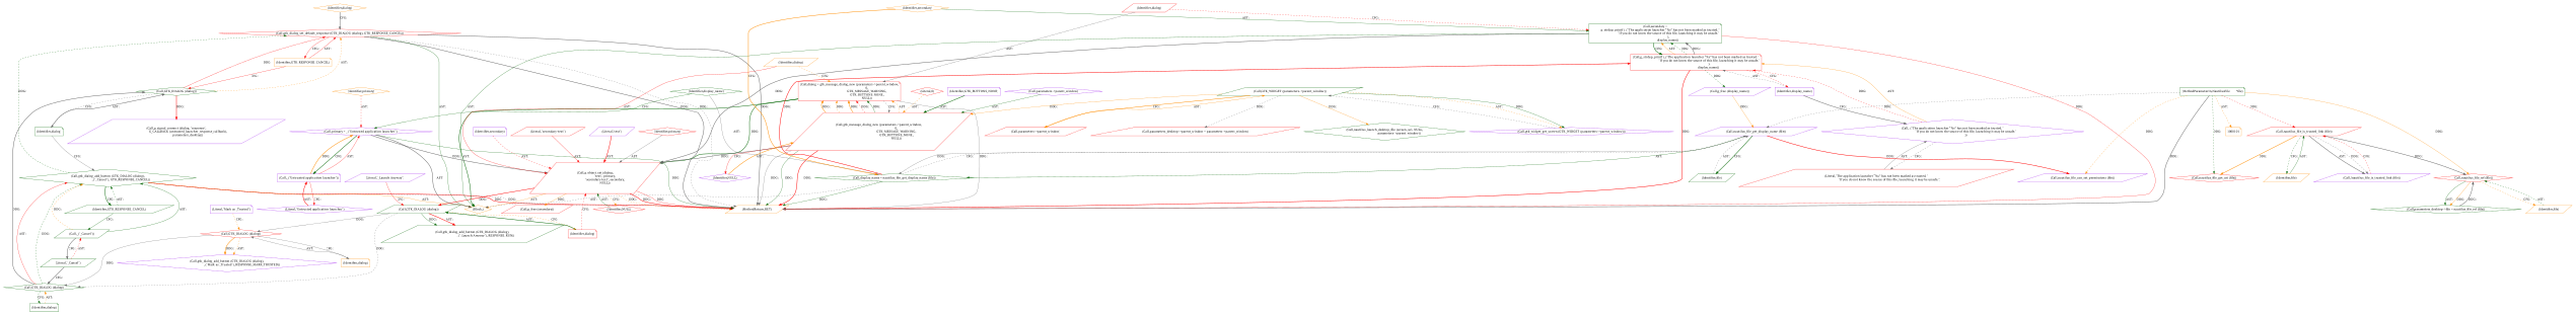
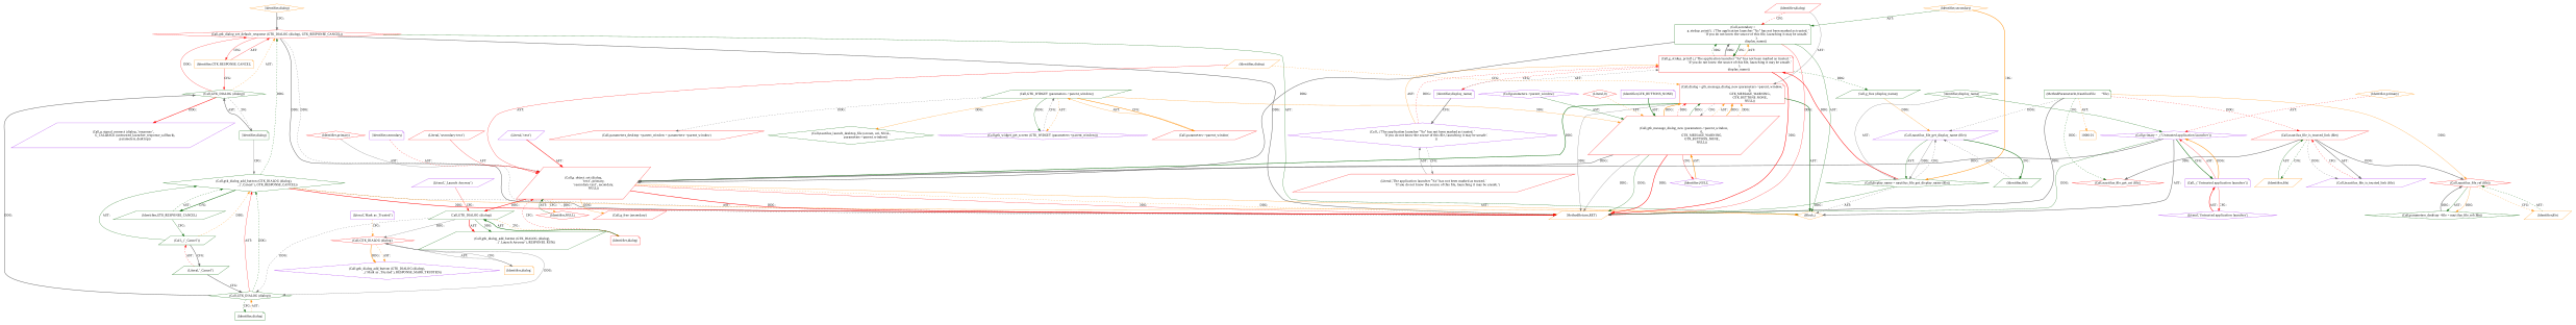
  digraph {
    fontname="PT Serif"
    node [color=red fontname="PT Serif" shape=parallelogram]
    edge [color=gray40 fontname="PT Serif" style=solid]
    n1 [label="(Call,gtk_dialog_set_default_response (GTK_DIALOG (dialog), GTK_RESPONSE_CANCEL))" shape=diamond]
    n2 [color=darkorange label="(Identifier,GTK_RESPONSE_CANCEL)" shape=note]
    n3 [color=darkorange label="(MethodReturn,RET)"]
    n4 [color=darkorange label="(Block,)" shape=diamond]
    n5 [color=darkgreen label="(Call,GTK_DIALOG (dialog))" shape=diamond]
    n6 [color=darkgreen label="(Identifier,dialog)" shape=note]
    n7 [color=purple label="(Call,g_signal_connect (dialog, \"response\",\n                           G_CALLBACK (untrusted_launcher_response_callback),\n                           parameters_desktop))"]
    n8 [color=darkgreen label="(Call,gtk_dialog_add_button (GTK_DIALOG (dialog),\n                               _(\"_Cancel\"), GTK_RESPONSE_CANCEL))" shape=diamond]
    n9 [color=darkgreen label="(Call,GTK_DIALOG (dialog))" shape=diamond]
    n10 [color=darkgreen label="(Identifier,dialog)" shape=note]
    n11 [color=darkgreen label="(Identifier,GTK_RESPONSE_CANCEL)"]
    n12 [label="(Call,GTK_DIALOG (dialog))" shape=diamond]
    n13 [color=purple label="(Call,gtk_dialog_add_button (GTK_DIALOG (dialog),\n                                   _(\"Mark as _Trusted\"), RESPONSE_MARK_TRUSTED))" shape=diamond]
    n14 [color=darkorange label="(Identifier,dialog)" shape=note]
    n15 [color=darkgreen label="(Call,GTK_DIALOG (dialog))"]
    n16 [color=darkgreen label="(Call,gtk_dialog_add_button (GTK_DIALOG (dialog),\n                               _(\"_Launch Anyway\"), RESPONSE_RUN))"]
    n17 [label="(Identifier,dialog)" shape=note]
    n18 [label="(Call,g_object_set (dialog,\n                       \"text\", primary,\n                       \"secondary-text\", secondary,\n                       NULL))"]
    n19 [label="(Identifier,NULL)" shape=diamond]
    n20 [label="(Call,g_free (secondary))"]
    n21 [label="(Call,dialog = gtk_message_dialog_new (parameters->parent_window,\n                                         0,\n                                         GTK_MESSAGE_WARNING,\n                                         GTK_BUTTONS_NONE,\n                                         NULL))" shape=note]
    n22 [label="(Call,gtk_message_dialog_new (parameters->parent_window,\n                                         0,\n                                         GTK_MESSAGE_WARNING,\n                                         GTK_BUTTONS_NONE,\n                                         NULL))"]
    n23 [color=purple label="(Identifier,NULL)" shape=diamond]
    n24 [color=darkgreen label="(Call,GTK_WIDGET (parameters->parent_window))"]
    n25 [label="(Call,parameters->parent_window)"]
    n26 [label="(Call,parameters_desktop->parent_window = parameters->parent_window)"]
    n27 [color=darkgreen label="(Call,nautilus_launch_desktop_file (screen, uri, NULL,\n                                  parameters->parent_window))" shape=diamond]
    n28 [color=purple label="(Call,gtk_widget_get_screen (GTK_WIDGET (parameters->parent_window)))" shape=diamond]
    n29 [color=purple label="(Call,primary = _(\"Untrusted application launcher\"))" shape=diamond]
    n30 [color=purple label="(Call,_(\"Untrusted application launcher\"))" shape=note]
    n31 [color=purple label="(Literal,\"Untrusted application launcher\")" shape=diamond]
    n32 [color=darkgreen label="(Call,secondary =\n            g_strdup_printf (_(\"The application launcher “%s” has not been marked as trusted. \"\n                               \"If you do not know the source of this file, launching it may be unsafe.\"\n                               ),\n                             display_name))" shape=note]
    n33 [label="(Call,g_strdup_printf (_(\"The application launcher “%s” has not been marked as trusted. \"\n                               \"If you do not know the source of this file, launching it may be unsafe.\"\n                               ),\n                             display_name))" shape=note]
-   n34 [color=purple label="(Call,g_free (display_name))"]
+   n34 [color=darkgreen label="(Call,g_free (display_name))"]
    n35 [color=purple label="(Identifier,display_name)" shape=note]
    n36 [color=purple label="(Call,nautilus_file_get_display_name (file))"]
    n37 [color=purple label="(Call,_(\"The application launcher “%s” has not been marked as trusted. \"\n                               \"If you do not know the source of this file, launching it may be unsafe.\"\n                               ))" shape=diamond]
    n38 [label="(Literal,\"The application launcher “%s” has not been marked as trusted. \"\n                               \"If you do not know the source of this file, launching it may be unsafe.\")"]
    n39 [color=darkgreen label="(Call,display_name = nautilus_file_get_display_name (file))" shape=diamond]
-   n40 [color=purple label="(Call,nautilus_file_can_set_permissions (file))"]
    n41 [color=darkgreen label="(Identifier,file)"]
    n42 [label="(Call,nautilus_file_ref (file))" shape=diamond]
    n43 [color=darkorange label="(Identifier,file)"]
    n44 [color=darkgreen label="(Call,parameters_desktop->file = nautilus_file_ref (file))" shape=diamond]
    n45 [label="(Call,nautilus_file_is_trusted_link (file))"]
    n46 [label="(Call,nautilus_file_get_uri (file))" shape=diamond]
    n47 [color=darkorange label="(Identifier,file)"]
    n48 [color=purple label="(Call,!nautilus_file_is_trusted_link (file))"]
    n49 [color=darkgreen label="(MethodParameterIn,NautilusFile       *file)" shape=note]
    1000101 [color=darkorange shape=note]
    n51 [color=darkgreen label="(Call,_(\"_Cancel\"))"]
    n52 [color=darkgreen label="(Literal,\"_Cancel\")"]
    n53 [color=purple label="(Literal,\"_Launch Anyway\")"]
    n54 [color=purple label="(Call,parameters->parent_window)" shape=diamond]
    n55 [color=darkorange label="(Identifier,primary)" shape=diamond]
    n56 [color=purple label="(Literal,\"text\")"]
    n57 [label="(Identifier,primary)" shape=diamond]
    n58 [color=darkgreen label="(Identifier,display_name)" shape=diamond]
    n59 [color=darkorange label="(Identifier,secondary)" shape=diamond]
    n60 [color=purple label="(Literal,\"Mark as _Trusted\")" shape=note]
    n61 [color=purple label="(Identifier,secondary)" shape=note]
    n62 [label="(Identifier,dialog)"]
    n63 [label="(Literal,0)" shape=diamond]
    n64 [color=darkorange label="(Identifier,dialog)" shape=diamond]
    n65 [label="(Literal,\"secondary-text\")"]
    n66 [color=darkorange label="(Identifier,dialog)"]
    n67 [color=purple label="(Identifier,GTK_BUTTONS_NONE)" shape=note]
    n1 -> n2 [color=red label="CFG: "]
    n1 -> n3 [label="DDG: " style=bold]
    n1 -> n3 [label="DDG: " style=bold]
    n1 -> n3 [label="DDG: " style=dashed]
    n1 -> n4 [color=darkgreen label="AST: "]
    n2 -> n1 [color=red label="AST: "]
    n2 -> n5 [color=red label="CFG: "]
    n5 -> n1 [color=darkorange label="AST: " style=dashed]
    n5 -> n1 [color=red label="DDG: "]
    n5 -> n6 [label="CFG: " style=dashed]
    n5 -> n7 [color=red label="DDG: " style=bold]
    n6 -> n5 [label="AST: " style=bold]
    n6 -> n8 [label="CFG: "]
    n8 -> n1 [color=darkgreen label="DDG: " style=dashed]
    n8 -> n3 [color=red label="DDG: " style=bold]
    n8 -> n3 [label="DDG: " style=dashed]
    n8 -> n4 [color=darkorange label="AST: "]
    n8 -> n11 [color=darkgreen label="CFG: " style=bold]
    n9 -> n5 [label="DDG: " style=bold]
    n9 -> n8 [color=red label="AST: "]
    n9 -> n8 [color=darkgreen label="DDG: " style=dashed]
    n9 -> n10 [color=darkgreen label="CFG: " style=dashed]
    n10 -> n9 [color=darkorange label="AST: " style=dashed]
    n11 -> n8 [color=darkgreen label="AST: " style=dashed]
    n11 -> n51 [color=darkgreen label="CFG: "]
    n12 -> n9 [label="DDG: "]
    n12 -> n13 [color=darkorange label="AST: " style=dashed]
    n12 -> n13 [color=darkorange label="DDG: " style=bold]
    n12 -> n14 [label="CFG: "]
    n14 -> n12 [label="AST: "]
    n15 -> n9 [label="DDG: " style=dashed]
    n15 -> n12 [label="DDG: "]
    n15 -> n16 [color=red label="AST: " style=bold]
    n15 -> n16 [color=darkgreen label="DDG: "]
    n15 -> n17 [color=darkorange label="CFG: " style=dashed]
    n17 -> n15 [color=darkgreen label="AST: " style=bold]
    n17 -> n18 [color=red label="CFG: " style=dashed]
    n18 -> n3 [color=darkorange label="DDG: " style=dashed]
    n18 -> n3 [color=red label="DDG: " style=bold]
    n18 -> n3 [color=red label="DDG: "]
    n18 -> n4 [color=darkorange label="AST: "]
    n18 -> n15 [color=red label="DDG: " style=bold]
    n18 -> n19 [color=darkorange label="CFG: " style=dashed]
    n18 -> n20 [color=darkorange label="DDG: "]
    n19 -> n18 [color=darkgreen label="AST: "]
    n21 -> n3 [label="DDG: "]
    n21 -> n4 [color=darkgreen label="AST: " style=bold]
    n21 -> n18 [color=darkgreen label="DDG: " style=bold]
    n21 -> n22 [label="CFG: " style=dashed]
    n22 -> n3 [color=red label="DDG: " style=bold]
    n22 -> n3 [label="DDG: "]
    n22 -> n3 [color=darkgreen label="DDG: "]
    n22 -> n18 [label="DDG: " style=bold]
    n22 -> n21 [color=darkorange label="AST: " style=dashed]
    n22 -> n21 [color=darkorange label="DDG: " style=bold]
    n22 -> n21 [color=darkorange label="DDG: " style=dashed]
    n22 -> n21 [color=darkorange label="DDG: " style=bold]
    n22 -> n21 [color=red label="DDG: " style=dashed]
    n22 -> n21 [color=darkgreen label="DDG: "]
    n22 -> n23 [color=red label="CFG: "]
    n23 -> n22 [color=darkorange label="AST: " style=bold]
    n24 -> n22 [color=darkorange label="DDG: "]
    n24 -> n25 [color=darkorange label="CFG: " style=bold]
    n24 -> n26 [label="DDG: " style=dashed]
    n24 -> n27 [color=darkorange label="DDG: "]
    n24 -> n28 [color=darkorange label="AST: " style=dashed]
    n24 -> n28 [color=darkgreen label="DDG: "]
    n25 -> n24 [color=darkorange label="AST: "]
    n28 -> n24 [label="CFG: " style=dashed]
    n29 -> n3 [color=darkgreen label="DDG: "]
    n29 -> n4 [label="AST: " style=bold]
    n29 -> n18 [label="DDG: " style=bold]
    n29 -> n30 [color=darkgreen label="CFG: " style=bold]
    n30 -> n29 [color=red label="AST: "]
    n30 -> n29 [color=darkorange label="DDG: " style=bold]
    n30 -> n31 [color=red label="CFG: "]
    n31 -> n30 [color=red label="AST: " style=bold]
    n32 -> n3 [color=red label="DDG: "]
    n32 -> n4 [color=darkgreen label="AST: "]
    n32 -> n18 [label="DDG: " style=bold]
    n32 -> n33 [color=darkgreen label="CFG: " style=bold]
    n33 -> n3 [color=red label="DDG: " style=bold]
    n33 -> n32 [color=darkorange label="AST: "]
    n33 -> n32 [color=darkgreen label="DDG: " style=dashed]
    n33 -> n32 [label="DDG: " style=bold]
    n33 -> n34 [color=darkgreen label="DDG: " style=dashed]
    n33 -> n35 [color=red label="CFG: " style=dashed]
    n34 -> n36 [color=darkorange label="DDG: "]
    n35 -> n33 [label="AST: " style=dashed]
    n35 -> n37 [label="CFG: " style=bold]
    n36 -> n39 [color=darkgreen label="AST: "]
    n36 -> n39 [label="DDG: "]
-   n36 -> n40 [color=red label="DDG: " style=bold]
    n36 -> n41 [color=darkgreen label="CFG: " style=bold]
    n37 -> n33 [color=darkorange label="AST: "]
    n37 -> n33 [color=red label="DDG: " style=dashed]
    n37 -> n38 [label="CFG: " style=dashed]
    n38 -> n37 [label="AST: "]
    n39 -> n3 [color=darkgreen label="DDG: "]
    n39 -> n4 [label="AST: " style=dashed]
    n39 -> n33 [color=red label="DDG: " style=bold]
    n39 -> n36 [label="CFG: " style=dashed]
    n41 -> n36 [label="AST: " style=dashed]
    n42 -> n43 [color=darkorange label="CFG: " style=dashed]
    n42 -> n44 [color=darkgreen label="AST: "]
    n42 -> n44 [color=darkorange label="DDG: "]
    n43 -> n42 [color=darkgreen label="AST: " style=dashed]
    n44 -> n42 [label="DDG: " style=bold]
    n45 -> n42 [label="DDG: " style=bold]
-   n45 -> n46 [color=darkorange label="DDG: " style=bold]
+   n45 -> n46 [label="DDG: " style=bold]
    n45 -> n47 [color=darkgreen label="CFG: " style=dashed]
    n45 -> n48 [label="AST: " style=bold]
    n45 -> n48 [label="DDG: " style=dashed]
    n47 -> n45 [color=darkgreen label="AST: "]
    n48 -> n45 [color=red label="CFG: " style=dashed]
    n49 -> n3 [label="DDG: " style=bold]
    n49 -> n36 [label="DDG: " style=dashed]
-   n49 -> n40 [color=darkorange label="DDG: " style=dashed]
    n49 -> n42 [color=darkorange label="DDG: "]
    n49 -> n45 [color=red label="DDG: " style=dashed]
    n49 -> n46 [color=darkgreen label="DDG: " style=dashed]
    n49 -> 1000101 [color=darkorange label="AST: " style=dashed]
    n51 -> n8 [color=darkgreen label="AST: "]
    n51 -> n8 [color=darkorange label="DDG: " style=dashed]
    n51 -> n52 [label="CFG: " style=bold]
    n52 -> n9 [label="CFG: " style=bold]
    n52 -> n51 [color=red label="AST: " style=dashed]
    n53 -> n15 [color=red label="CFG: "]
    n54 -> n22 [color=darkgreen label="AST: "]
    n55 -> n29 [color=red label="AST: " style=dashed]
    n56 -> n18 [color=red label="AST: " style=bold]
    n57 -> n18 [label="AST: "]
    n58 -> n29 [color=darkgreen label="CFG: "]
    n58 -> n39 [label="AST: "]
    n59 -> n32 [color=darkgreen label="AST: "]
    n59 -> n39 [color=darkorange label="CFG: " style=bold]
    n60 -> n12 [color=darkorange label="CFG: " style=dashed]
    n61 -> n18 [color=red label="AST: " style=dashed]
    n62 -> n21 [label="AST: "]
    n62 -> n32 [color=red label="CFG: " style=dashed]
    n63 -> n22 [color=darkorange label="AST: " style=dashed]
    n64 -> n1 [label="CFG: " style=bold]
    n65 -> n18 [color=red label="AST: "]
    n66 -> n18 [color=red label="AST: "]
    n66 -> n21 [color=darkorange label="CFG: " style=dashed]
    n67 -> n22 [color=darkgreen label="AST: " style=bold]
  }
